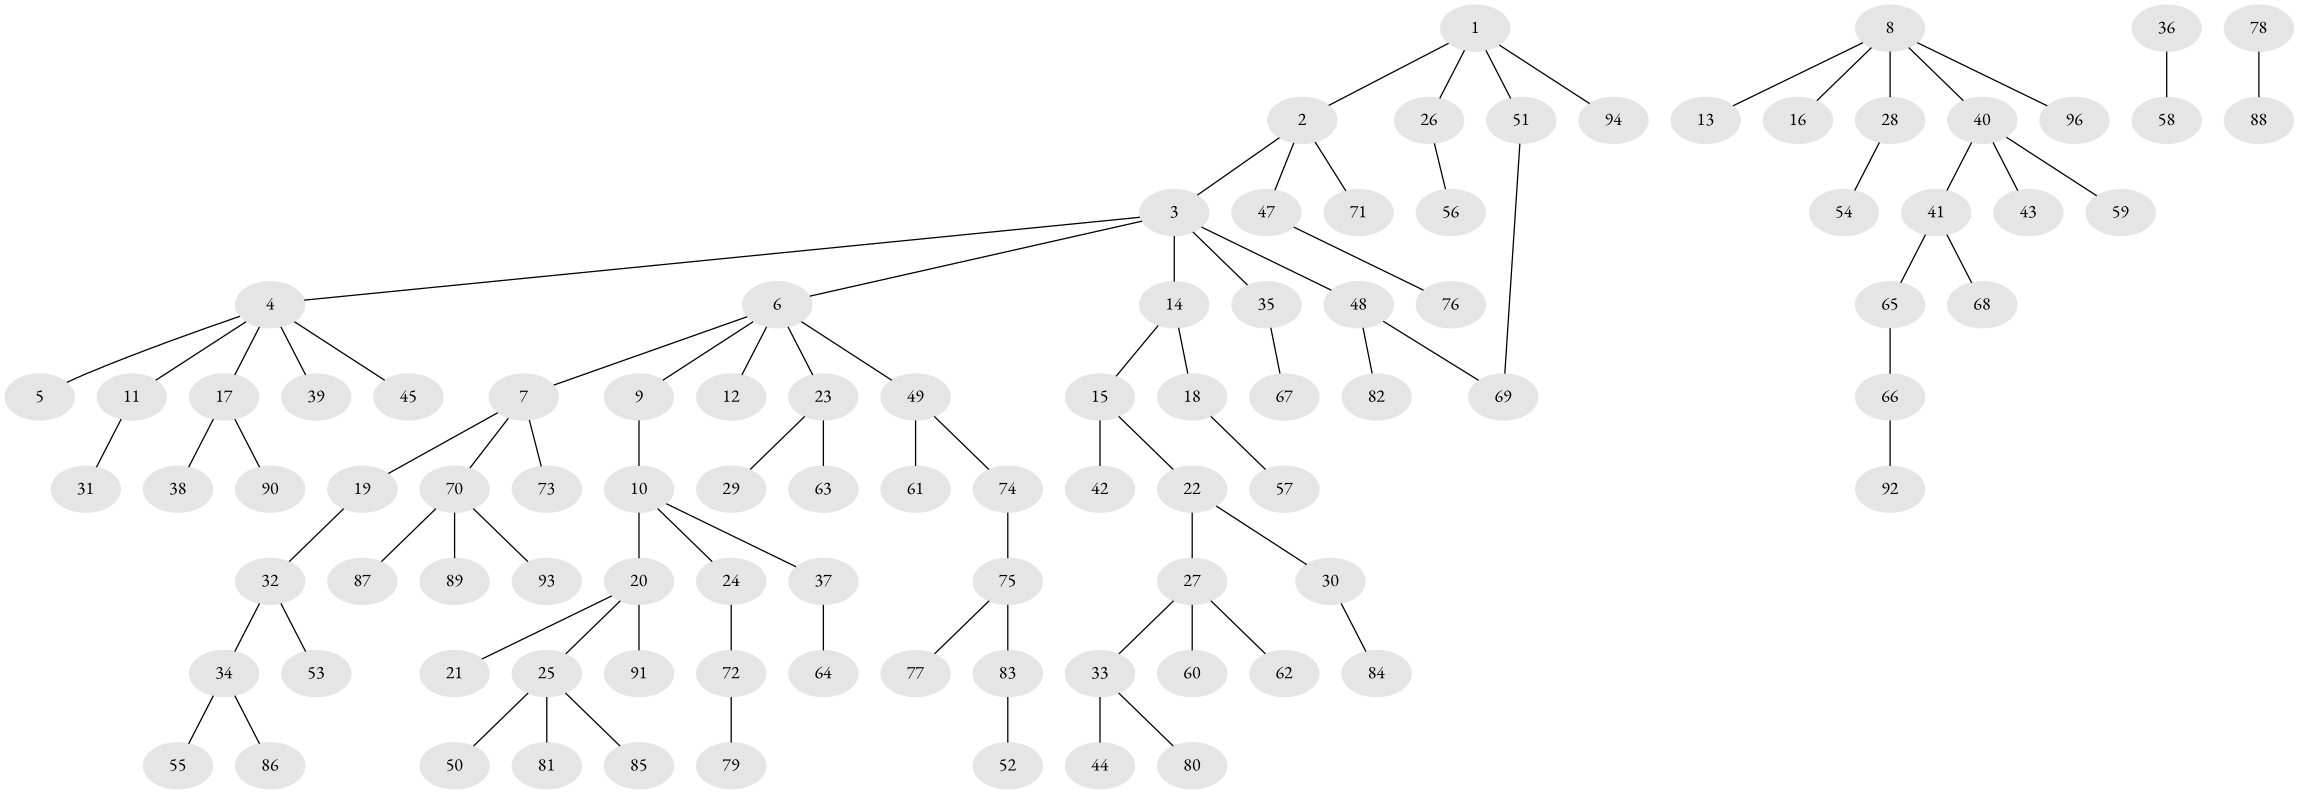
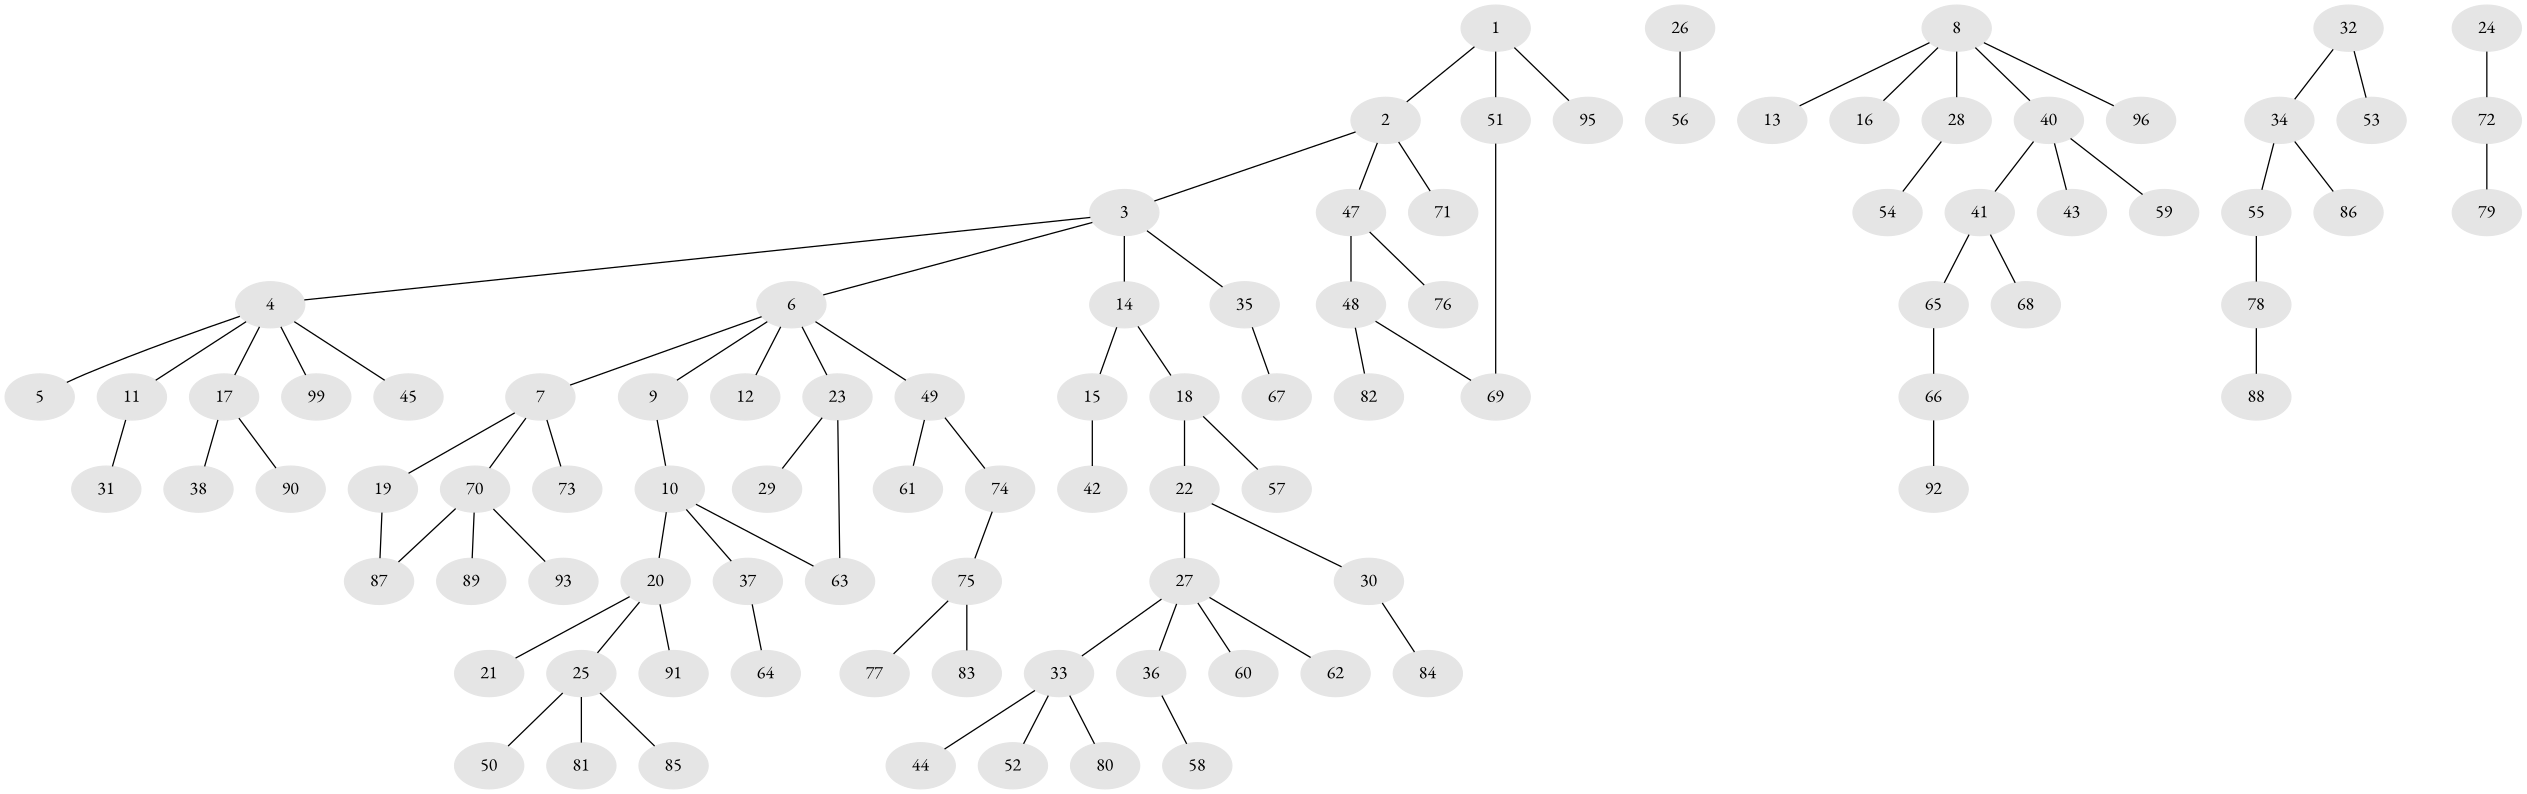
  graph {
    fontname="EB Garamond"
    node [color=gray90 fontname="EB Garamond" style=filled]
    edge [fontname="EB Garamond"]
    1
    2
    26
    51
-   94
+   94 [label=95]
    3
    47
    71
    56
    69
    4
    6
    14
    35
    48
    76
    5
    11
    17
-   39
+   39 [label=99]
    45
    7
    9
    12
    23
    49
    8
    13
    16
    28
    40
    n32 [label=96]
    15
    18
    67
    82
    31
    38
    90
    19
    70
    73
    10
    29
    63
    61
    74
    32
    87
    89
    93
    54
    41
    43
    59
    20
    24
    37
    21
    25
    91
    72
    64
    42
    22
    57
    27
    30
    34
    53
    50
    81
    85
    33
    36
    60
    62
    84
    79
    44
    52
    80
    58
    55
    86
    78
    65
    68
    66
    75
    88
    92
    77
    83
    1 -- 2
-   1 -- 26
    1 -- 51
    1 -- 94
    2 -- 3
    2 -- 47
    2 -- 71
    26 -- 56
    51 -- 69
    3 -- 4
    3 -- 6
    3 -- 14
    3 -- 35
-   3 -- 48
+   47 -- 48
    47 -- 76
    4 -- 5
    4 -- 11
    4 -- 17
    4 -- 39
    4 -- 45
    6 -- 7
    6 -- 9
    6 -- 12
    6 -- 23
    6 -- 49
    14 -- 15
    14 -- 18
    35 -- 67
    48 -- 69
    48 -- 82
    11 -- 31
    17 -- 38
    17 -- 90
    7 -- 19
    7 -- 70
    7 -- 73
    9 -- 10
    23 -- 29
    23 -- 63
    49 -- 61
    49 -- 74
    8 -- 13
    8 -- 16
    8 -- 28
    8 -- 40
    8 -- n32
    28 -- 54
    40 -- 41
    40 -- 43
    40 -- 59
    15 -- 42
-   15 -- 22
+   18 -- 22
    18 -- 57
-   19 -- 32
+   19 -- 87
    70 -- 87
    70 -- 89
    70 -- 93
    10 -- 20
-   10 -- 24
+   10 -- 63
    10 -- 37
    74 -- 75
    32 -- 34
    32 -- 53
    41 -- 65
    41 -- 68
    20 -- 21
    20 -- 25
    20 -- 91
    24 -- 72
    37 -- 64
    25 -- 50
    25 -- 81
    25 -- 85
    72 -- 79
    22 -- 27
    22 -- 30
    27 -- 33
+   27 -- 36
    27 -- 60
    27 -- 62
    30 -- 84
    34 -- 55
    34 -- 86
    33 -- 44
-   83 -- 52
+   33 -- 52
    33 -- 80
    36 -- 58
+   55 -- 78
    78 -- 88
    65 -- 66
    66 -- 92
    75 -- 77
    75 -- 83
  }
